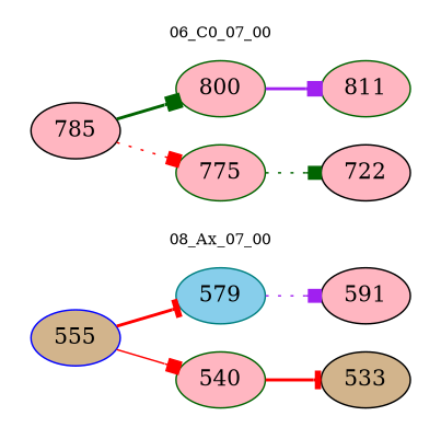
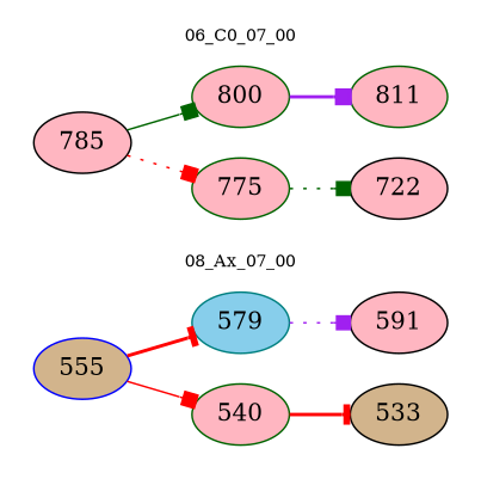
  digraph {
    rankdir=LR
    node [color=darkgreen fillcolor=lightpink style=filled]
    edge [arrowhead=box color=red style=bold]
    n1 [color=blue fillcolor=tan label=555]
    n2 [label=540]
    n3 [color=teal fillcolor=skyblue label=579]
    n4 [color=black fillcolor=tan label=533]
    n5 [color=black label=591]
    n6 [color=black label=785]
    n7 [label=775]
    n8 [label=800]
    n9 [color=black label=722]
    n10 [label=811]
    subgraph cluster_1 {
      color=white
      fontsize=10
      label="08_Ax_07_00"
      n1
      n2
      n3
      n4
      n5
    }
    subgraph cluster_2 {
      color=white
      fontsize=10
      label="06_C0_07_00"
      n6
      n7
      n8
      n9
      n10
    }
    n1 -> n2 [style=solid]
    n1 -> n3 [arrowhead=tee]
    n2 -> n4 [arrowhead=tee]
    n3 -> n5 [color=purple style=dotted]
    n6 -> n7 [style=dotted]
-   n6 -> n8 [color=darkgreen]
+   n6 -> n8 [color=darkgreen style=solid]
    n7 -> n9 [color=darkgreen style=dotted]
    n8 -> n10 [color=purple]
  }
